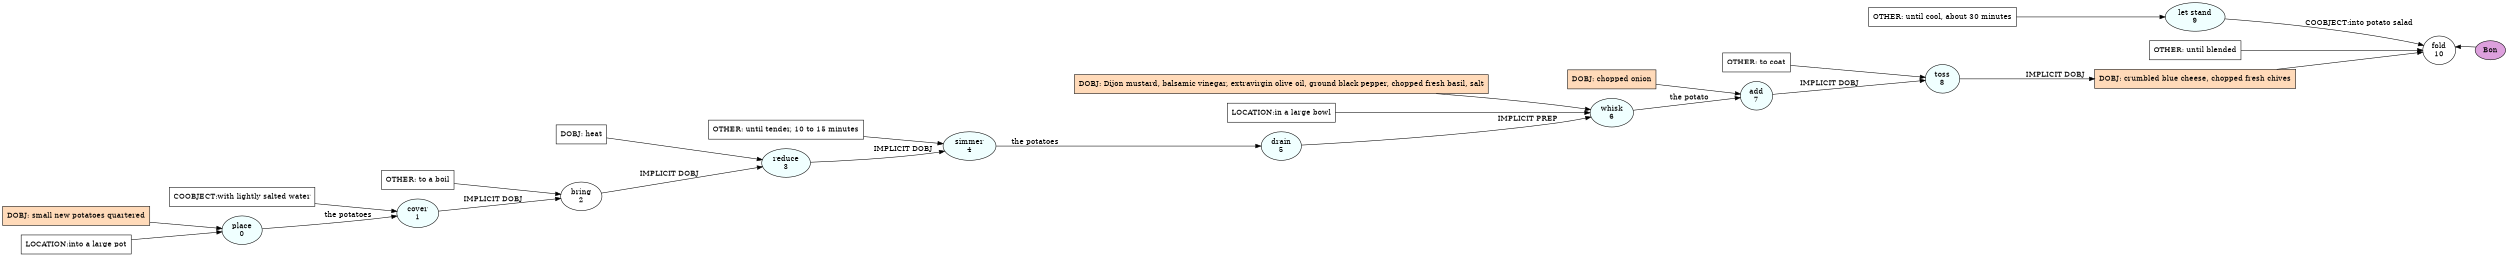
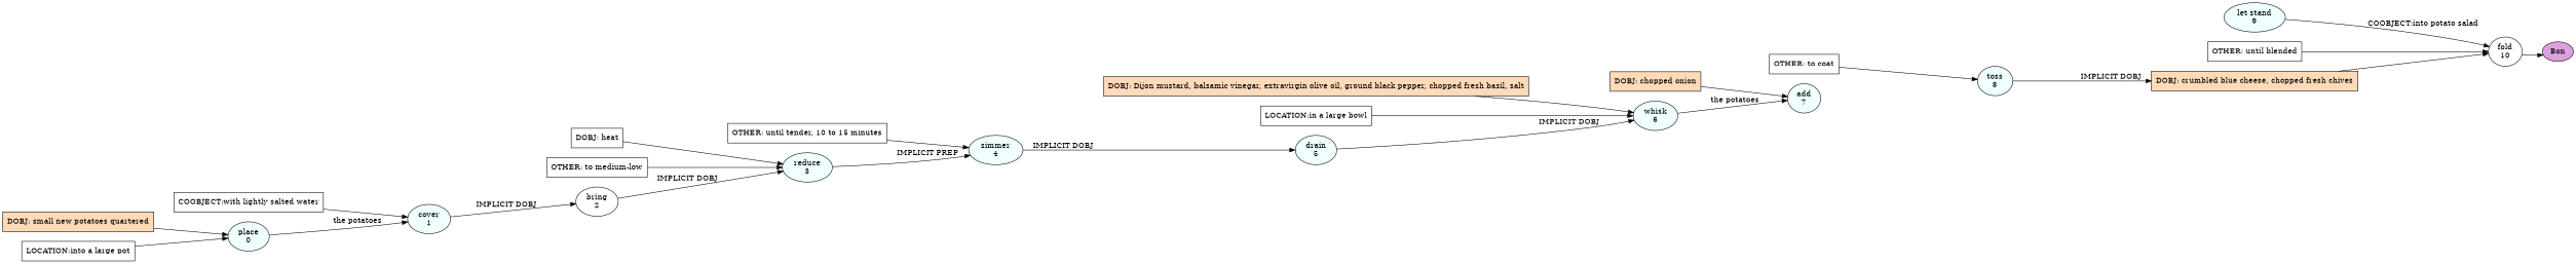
  digraph {
    rankdir=LR
    node [fillcolor=white shape=box style=filled]
    n1 [fillcolor=azure label="place\n0" shape=oval]
    n2 [fillcolor=azure label="cover\n1" shape=oval]
    n3 [label="bring\n2" shape=oval]
    n4 [fillcolor=azure label="reduce\n3" shape=oval]
    n5 [fillcolor=azure label="simmer\n4" shape=oval]
    n6 [fillcolor=azure label="drain\n5" shape=oval]
    n7 [fillcolor=azure label="whisk\n6" shape=oval]
    n8 [fillcolor=azure label="add\n7" shape=oval]
    n9 [fillcolor=azure label="toss\n8" shape=oval]
    n10 [fillcolor=peachpuff label="DOBJ: crumbled blue cheese, chopped fresh chives"]
    n11 [fillcolor=azure label="let stand\n9" shape=oval]
    n12 [label="fold\n10" shape=oval]
    n13 [fillcolor=plum label=Bon shape=oval]
    n14 [fillcolor=peachpuff label="DOBJ: small new potatoes quartered"]
    n15 [label="LOCATION:into a large pot"]
    n16 [label="COOBJECT:with lightly salted water"]
-   n17 [label="OTHER: to a boil"]
    n18 [label="DOBJ: heat"]
+   n19 [label="OTHER: to medium-low"]
    n20 [label="OTHER: until tender, 10 to 15 minutes"]
    n21 [fillcolor=peachpuff label="DOBJ: Dijon mustard, balsamic vinegar, extravirgin olive oil, ground black pepper, chopped fresh basil, salt"]
    n22 [label="LOCATION:in a large bowl"]
    n23 [fillcolor=peachpuff label="DOBJ: chopped onion"]
    n24 [label="OTHER: to coat"]
-   n25 [label="OTHER: until cool, about 30 minutes"]
    n26 [label="OTHER: until blended"]
    n1 -> n2 [label="the potatoes"]
    n2 -> n3 [label="IMPLICIT DOBJ"]
    n3 -> n4 [label="IMPLICIT DOBJ"]
-   n4 -> n5 [label="IMPLICIT DOBJ"]
-   n5 -> n6 [label="the potatoes"]
-   n6 -> n7 [label="IMPLICIT PREP"]
-   n7 -> n8 [label="the potato"]
-   n8 -> n9 [label="IMPLICIT DOBJ"]
+   n4 -> n5 [label="IMPLICIT PREP"]
+   n5 -> n6 [label="IMPLICIT DOBJ"]
+   n6 -> n7 [label="IMPLICIT DOBJ"]
+   n7 -> n8 [label="the potatoes"]
    n9 -> n10 [label="IMPLICIT DOBJ"]
    n10 -> n12
    n11 -> n12 [label="COOBJECT:into potato salad"]
-   n13 -> n12
+   n12 -> n13
    n14 -> n1
    n15 -> n1
    n16 -> n2
-   n17 -> n3
    n18 -> n4
+   n19 -> n4
    n20 -> n5
    n21 -> n7
    n22 -> n7
    n23 -> n8
    n24 -> n9
-   n25 -> n11
    n26 -> n12
  }
